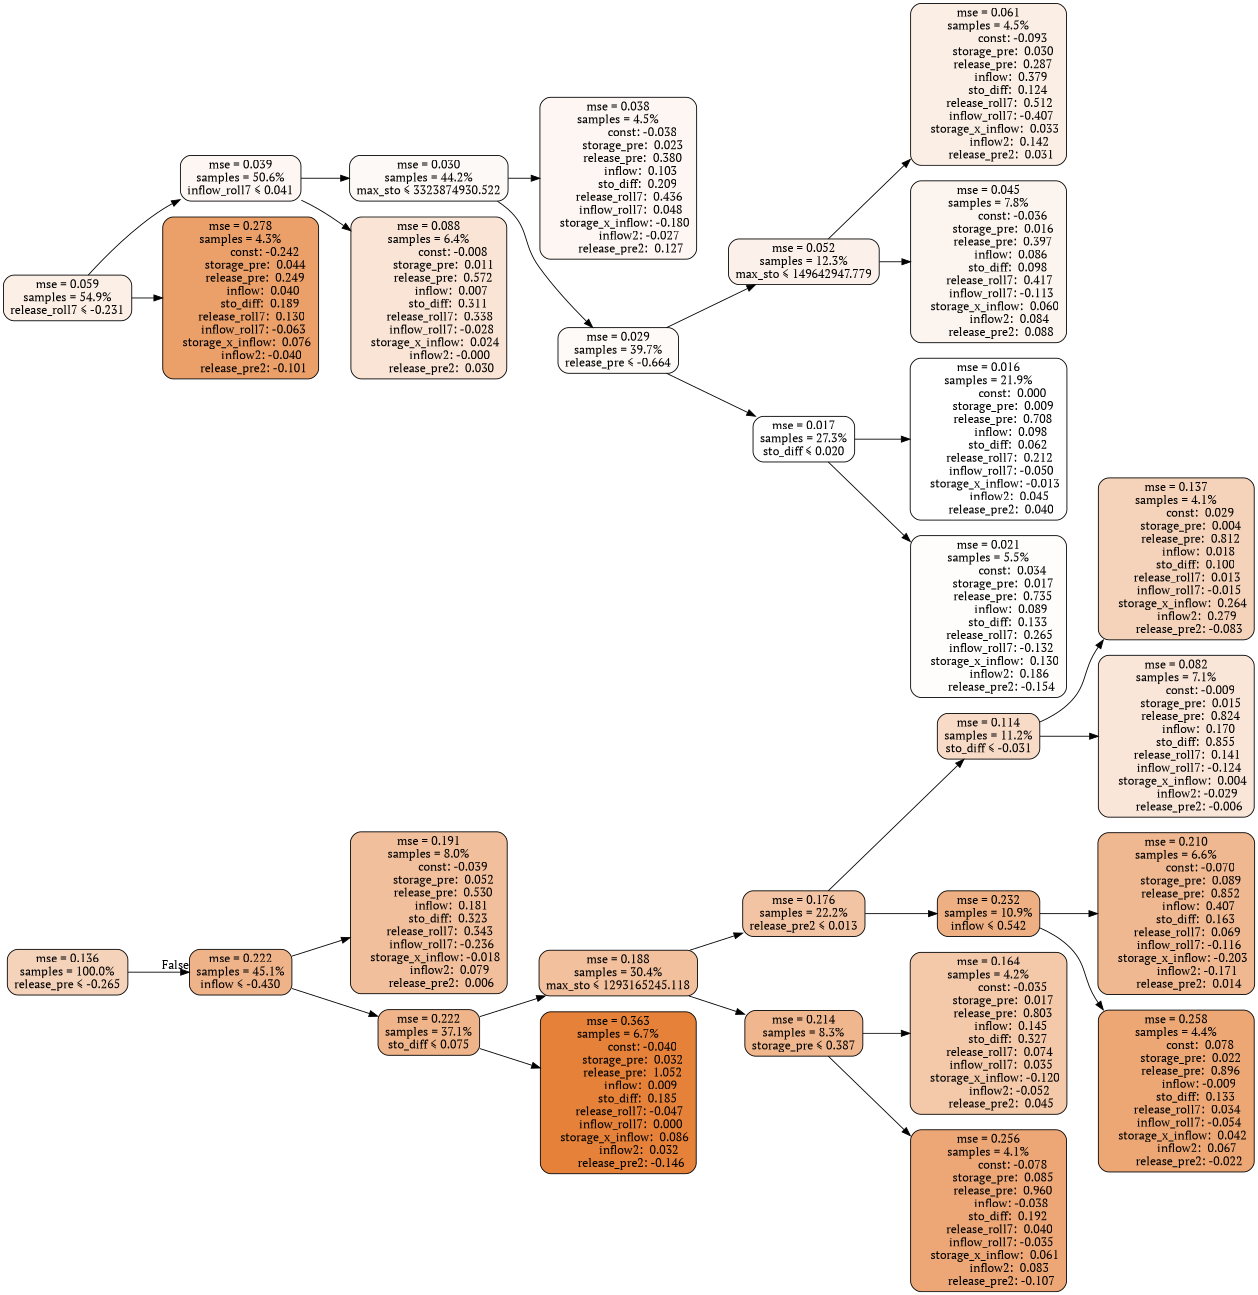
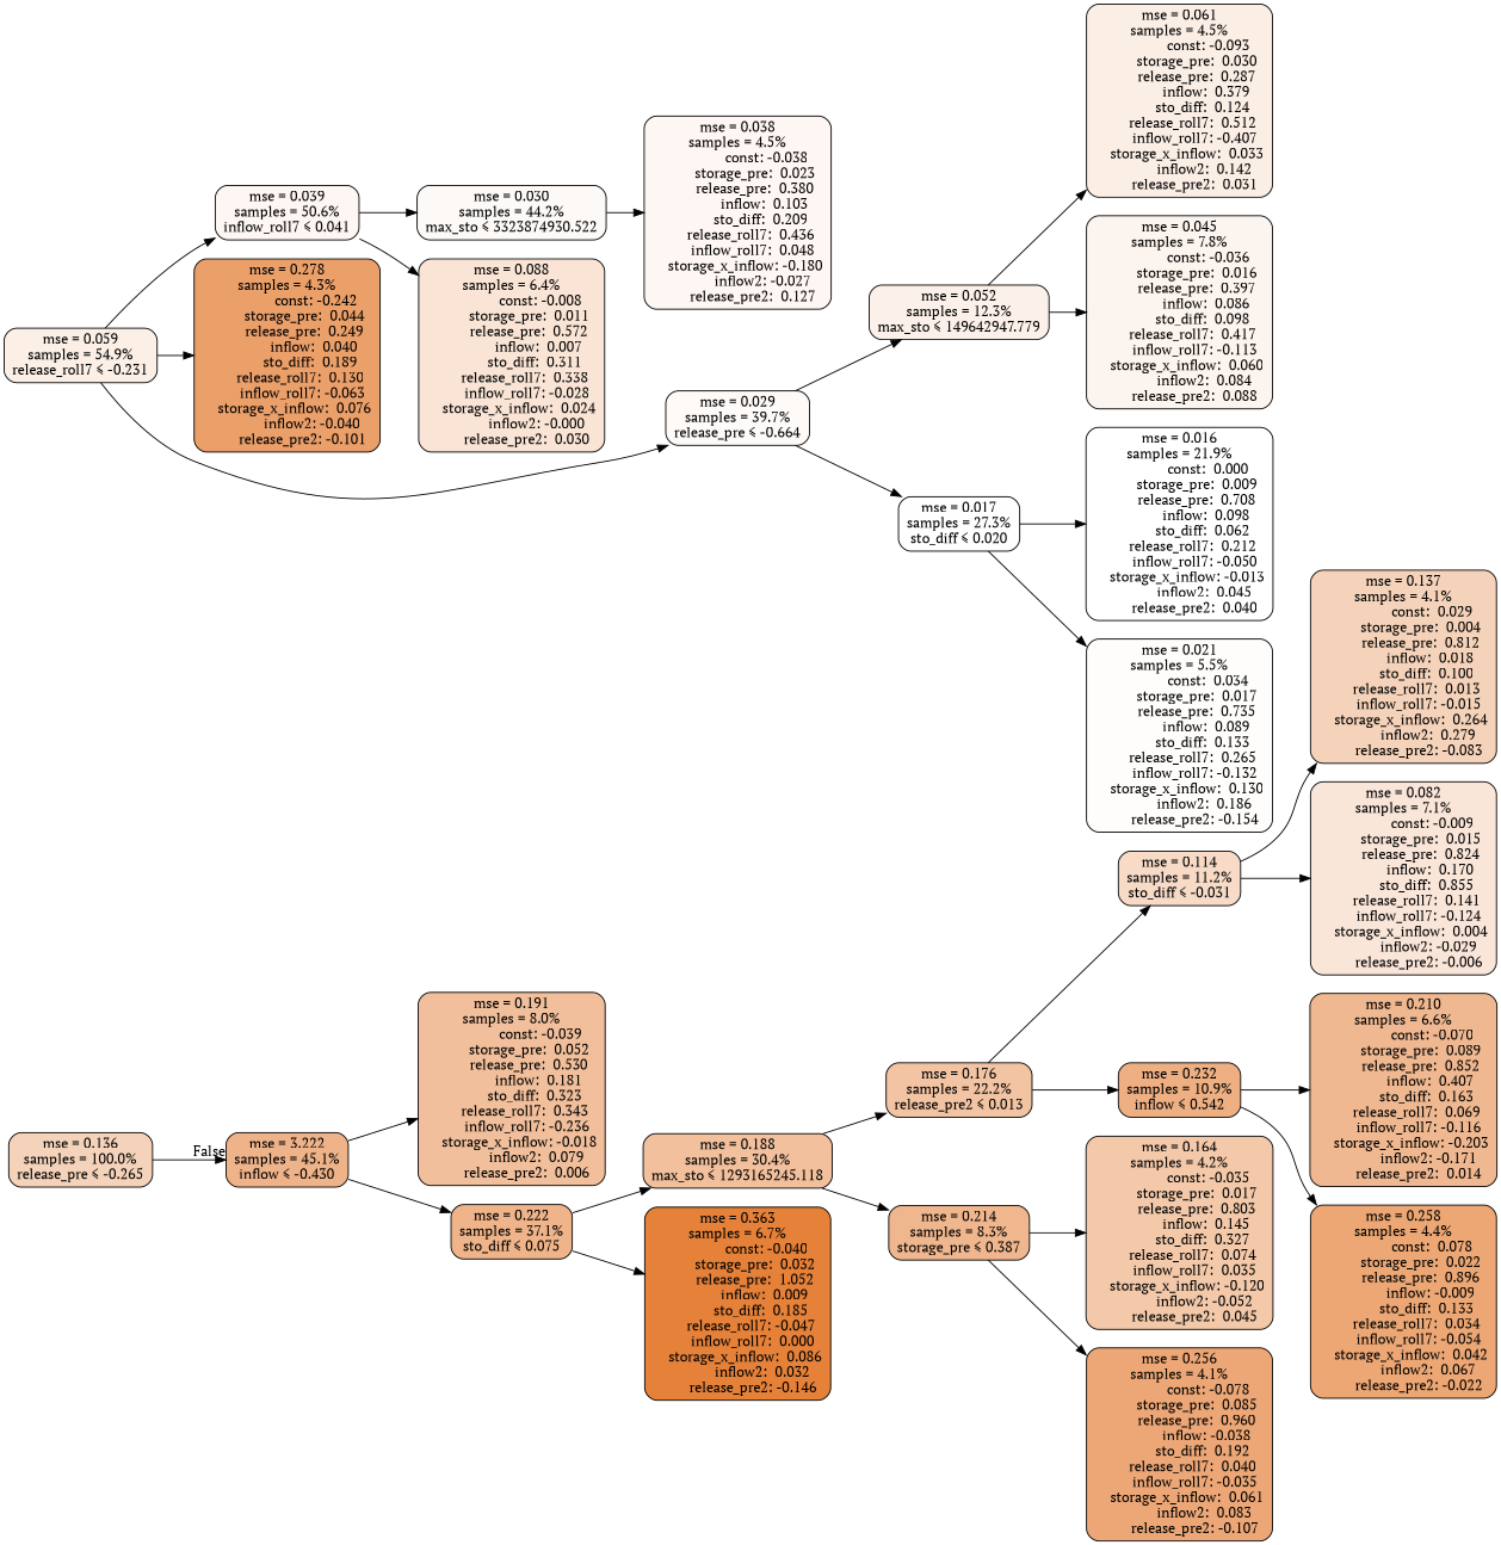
  digraph {
    fontname="PT Serif"
    rankdir=LR
    node [color=black fillcolor="#f5d3ba" fontname="PT Serif" shape=rectangle style="filled, rounded"]
    edge [fontname="PT Serif"]
    n1 [label="mse = 0.136\nsamples = 100.0%\nrelease_pre &le; -0.265"]
-   n2 [fillcolor="#efb389" label="mse = 0.222\nsamples = 45.1%\ninflow &le; -0.430"]
+   n2 [fillcolor="#efb389" label="mse = 3.222\nsamples = 45.1%\ninflow &le; -0.430"]
    n3 [fillcolor="#fbefe6" label="mse = 0.059\nsamples = 54.9%\nrelease_roll7 &le; -0.231"]
    n4 [fillcolor="#fdf6f2" label="mse = 0.039\nsamples = 50.6%\ninflow_roll7 &le; 0.041"]
    n5 [fillcolor="#eb9f69" label="mse = 0.278\nsamples = 4.3%\n               const: -0.242\n         storage_pre:  0.044\n         release_pre:  0.249\n              inflow:  0.040\n            sto_diff:  0.189\n       release_roll7:  0.130\n        inflow_roll7: -0.063\n    storage_x_inflow:  0.076\n             inflow2: -0.040\n        release_pre2: -0.101"]
    n6 [fillcolor="#f1bf9b" label="mse = 0.191\nsamples = 8.0%\n               const: -0.039\n         storage_pre:  0.052\n         release_pre:  0.530\n              inflow:  0.181\n            sto_diff:  0.323\n       release_roll7:  0.343\n        inflow_roll7: -0.236\n    storage_x_inflow: -0.018\n             inflow2:  0.079\n        release_pre2:  0.006"]
    n7 [fillcolor="#efb489" label="mse = 0.222\nsamples = 37.1%\nsto_diff &le; 0.075"]
    n8 [fillcolor="#fdf9f6" label="mse = 0.030\nsamples = 44.2%\nmax_sto &le; 3323874930.522"]
    n9 [fillcolor="#f9e4d5" label="mse = 0.088\nsamples = 6.4%\n               const: -0.008\n         storage_pre:  0.011\n         release_pre:  0.572\n              inflow:  0.007\n            sto_diff:  0.311\n       release_roll7:  0.338\n        inflow_roll7: -0.028\n    storage_x_inflow:  0.024\n             inflow2: -0.000\n        release_pre2:  0.030"]
    n10 [fillcolor="#fefaf7" label="mse = 0.029\nsamples = 39.7%\nrelease_pre &le; -0.664"]
    n11 [fillcolor="#fdf6f2" label="mse = 0.038\nsamples = 4.5%\n               const: -0.038\n         storage_pre:  0.023\n         release_pre:  0.380\n              inflow:  0.103\n            sto_diff:  0.209\n       release_roll7:  0.436\n        inflow_roll7:  0.048\n    storage_x_inflow: -0.180\n             inflow2: -0.027\n        release_pre2:  0.127"]
    n12 [fillcolor="#fcf1ea" label="mse = 0.052\nsamples = 12.3%\nmax_sto &le; 149642947.779"]
    n13 [fillcolor="#fefefe" label="mse = 0.017\nsamples = 27.3%\nsto_diff &le; 0.020"]
    n14 [fillcolor="#fbeee5" label="mse = 0.061\nsamples = 4.5%\n               const: -0.093\n         storage_pre:  0.030\n         release_pre:  0.287\n              inflow:  0.379\n            sto_diff:  0.124\n       release_roll7:  0.512\n        inflow_roll7: -0.407\n    storage_x_inflow:  0.033\n             inflow2:  0.142\n        release_pre2:  0.031"]
    n15 [fillcolor="#fcf4ee" label="mse = 0.045\nsamples = 7.8%\n               const: -0.036\n         storage_pre:  0.016\n         release_pre:  0.397\n              inflow:  0.086\n            sto_diff:  0.098\n       release_roll7:  0.417\n        inflow_roll7: -0.113\n    storage_x_inflow:  0.060\n             inflow2:  0.084\n        release_pre2:  0.088"]
    n16 [fillcolor="#ffffff" label="mse = 0.016\nsamples = 21.9%\n               const:  0.000\n         storage_pre:  0.009\n         release_pre:  0.708\n              inflow:  0.098\n            sto_diff:  0.062\n       release_roll7:  0.212\n        inflow_roll7: -0.050\n    storage_x_inflow: -0.013\n             inflow2:  0.045\n        release_pre2:  0.040"]
    n17 [fillcolor="#fefdfc" label="mse = 0.021\nsamples = 5.5%\n               const:  0.034\n         storage_pre:  0.017\n         release_pre:  0.735\n              inflow:  0.089\n            sto_diff:  0.133\n       release_roll7:  0.265\n        inflow_roll7: -0.132\n    storage_x_inflow:  0.130\n             inflow2:  0.186\n        release_pre2: -0.154"]
    n18 [fillcolor="#f2c09c" label="mse = 0.188\nsamples = 30.4%\nmax_sto &le; 1293165245.118"]
    n19 [fillcolor="#e58139" label="mse = 0.363\nsamples = 6.7%\n               const: -0.040\n         storage_pre:  0.032\n         release_pre:  1.052\n              inflow:  0.009\n            sto_diff:  0.185\n       release_roll7: -0.047\n        inflow_roll7:  0.000\n    storage_x_inflow:  0.086\n             inflow2:  0.032\n        release_pre2: -0.146"]
    n20 [fillcolor="#f3c4a3" label="mse = 0.176\nsamples = 22.2%\nrelease_pre2 &le; 0.013"]
    n21 [fillcolor="#f0b78e" label="mse = 0.214\nsamples = 8.3%\nstorage_pre &le; 0.387"]
    n22 [fillcolor="#f7dbc7" label="mse = 0.114\nsamples = 11.2%\nsto_diff &le; -0.031"]
    n23 [fillcolor="#eeb083" label="mse = 0.232\nsamples = 10.9%\ninflow &le; 0.542"]
    n24 [fillcolor="#f3c9aa" label="mse = 0.164\nsamples = 4.2%\n               const: -0.035\n         storage_pre:  0.017\n         release_pre:  0.803\n              inflow:  0.145\n            sto_diff:  0.327\n       release_roll7:  0.074\n        inflow_roll7:  0.035\n    storage_x_inflow: -0.120\n             inflow2: -0.052\n        release_pre2:  0.045"]
    n25 [fillcolor="#eda776" label="mse = 0.256\nsamples = 4.1%\n               const: -0.078\n         storage_pre:  0.085\n         release_pre:  0.960\n              inflow: -0.038\n            sto_diff:  0.192\n       release_roll7:  0.040\n        inflow_roll7: -0.035\n    storage_x_inflow:  0.061\n             inflow2:  0.083\n        release_pre2: -0.107"]
    n26 [label="mse = 0.137\nsamples = 4.1%\n               const:  0.029\n         storage_pre:  0.004\n         release_pre:  0.812\n              inflow:  0.018\n            sto_diff:  0.100\n       release_roll7:  0.013\n        inflow_roll7: -0.015\n    storage_x_inflow:  0.264\n             inflow2:  0.279\n        release_pre2: -0.083"]
    n27 [fillcolor="#fae6d9" label="mse = 0.082\nsamples = 7.1%\n               const: -0.009\n         storage_pre:  0.015\n         release_pre:  0.824\n              inflow:  0.170\n            sto_diff:  0.855\n       release_roll7:  0.141\n        inflow_roll7: -0.124\n    storage_x_inflow:  0.004\n             inflow2: -0.029\n        release_pre2: -0.006"]
    n28 [fillcolor="#f0b890" label="mse = 0.210\nsamples = 6.6%\n               const: -0.070\n         storage_pre:  0.089\n         release_pre:  0.852\n              inflow:  0.407\n            sto_diff:  0.163\n       release_roll7:  0.069\n        inflow_roll7: -0.116\n    storage_x_inflow: -0.203\n             inflow2: -0.171\n        release_pre2:  0.014"]
    n29 [fillcolor="#eca774" label="mse = 0.258\nsamples = 4.4%\n               const:  0.078\n         storage_pre:  0.022\n         release_pre:  0.896\n              inflow: -0.009\n            sto_diff:  0.133\n       release_roll7:  0.034\n        inflow_roll7: -0.054\n    storage_x_inflow:  0.042\n             inflow2:  0.067\n        release_pre2: -0.022"]
    n1 -> n2 [headlabel=False labelangle=-45 labeldistance=2.5]
    n2 -> n6
    n2 -> n7
    n3 -> n4
    n3 -> n5
    n4 -> n8
    n4 -> n9
    n7 -> n18
    n7 -> n19
-   n8 -> n10
+   n3 -> n10
    n8 -> n11
    n10 -> n12
    n10 -> n13
    n12 -> n14
    n12 -> n15
    n13 -> n16
    n13 -> n17
    n18 -> n20
    n18 -> n21
    n20 -> n22
    n20 -> n23
    n21 -> n24
    n21 -> n25
    n22 -> n26
    n22 -> n27
    n23 -> n28
    n23 -> n29
  }
